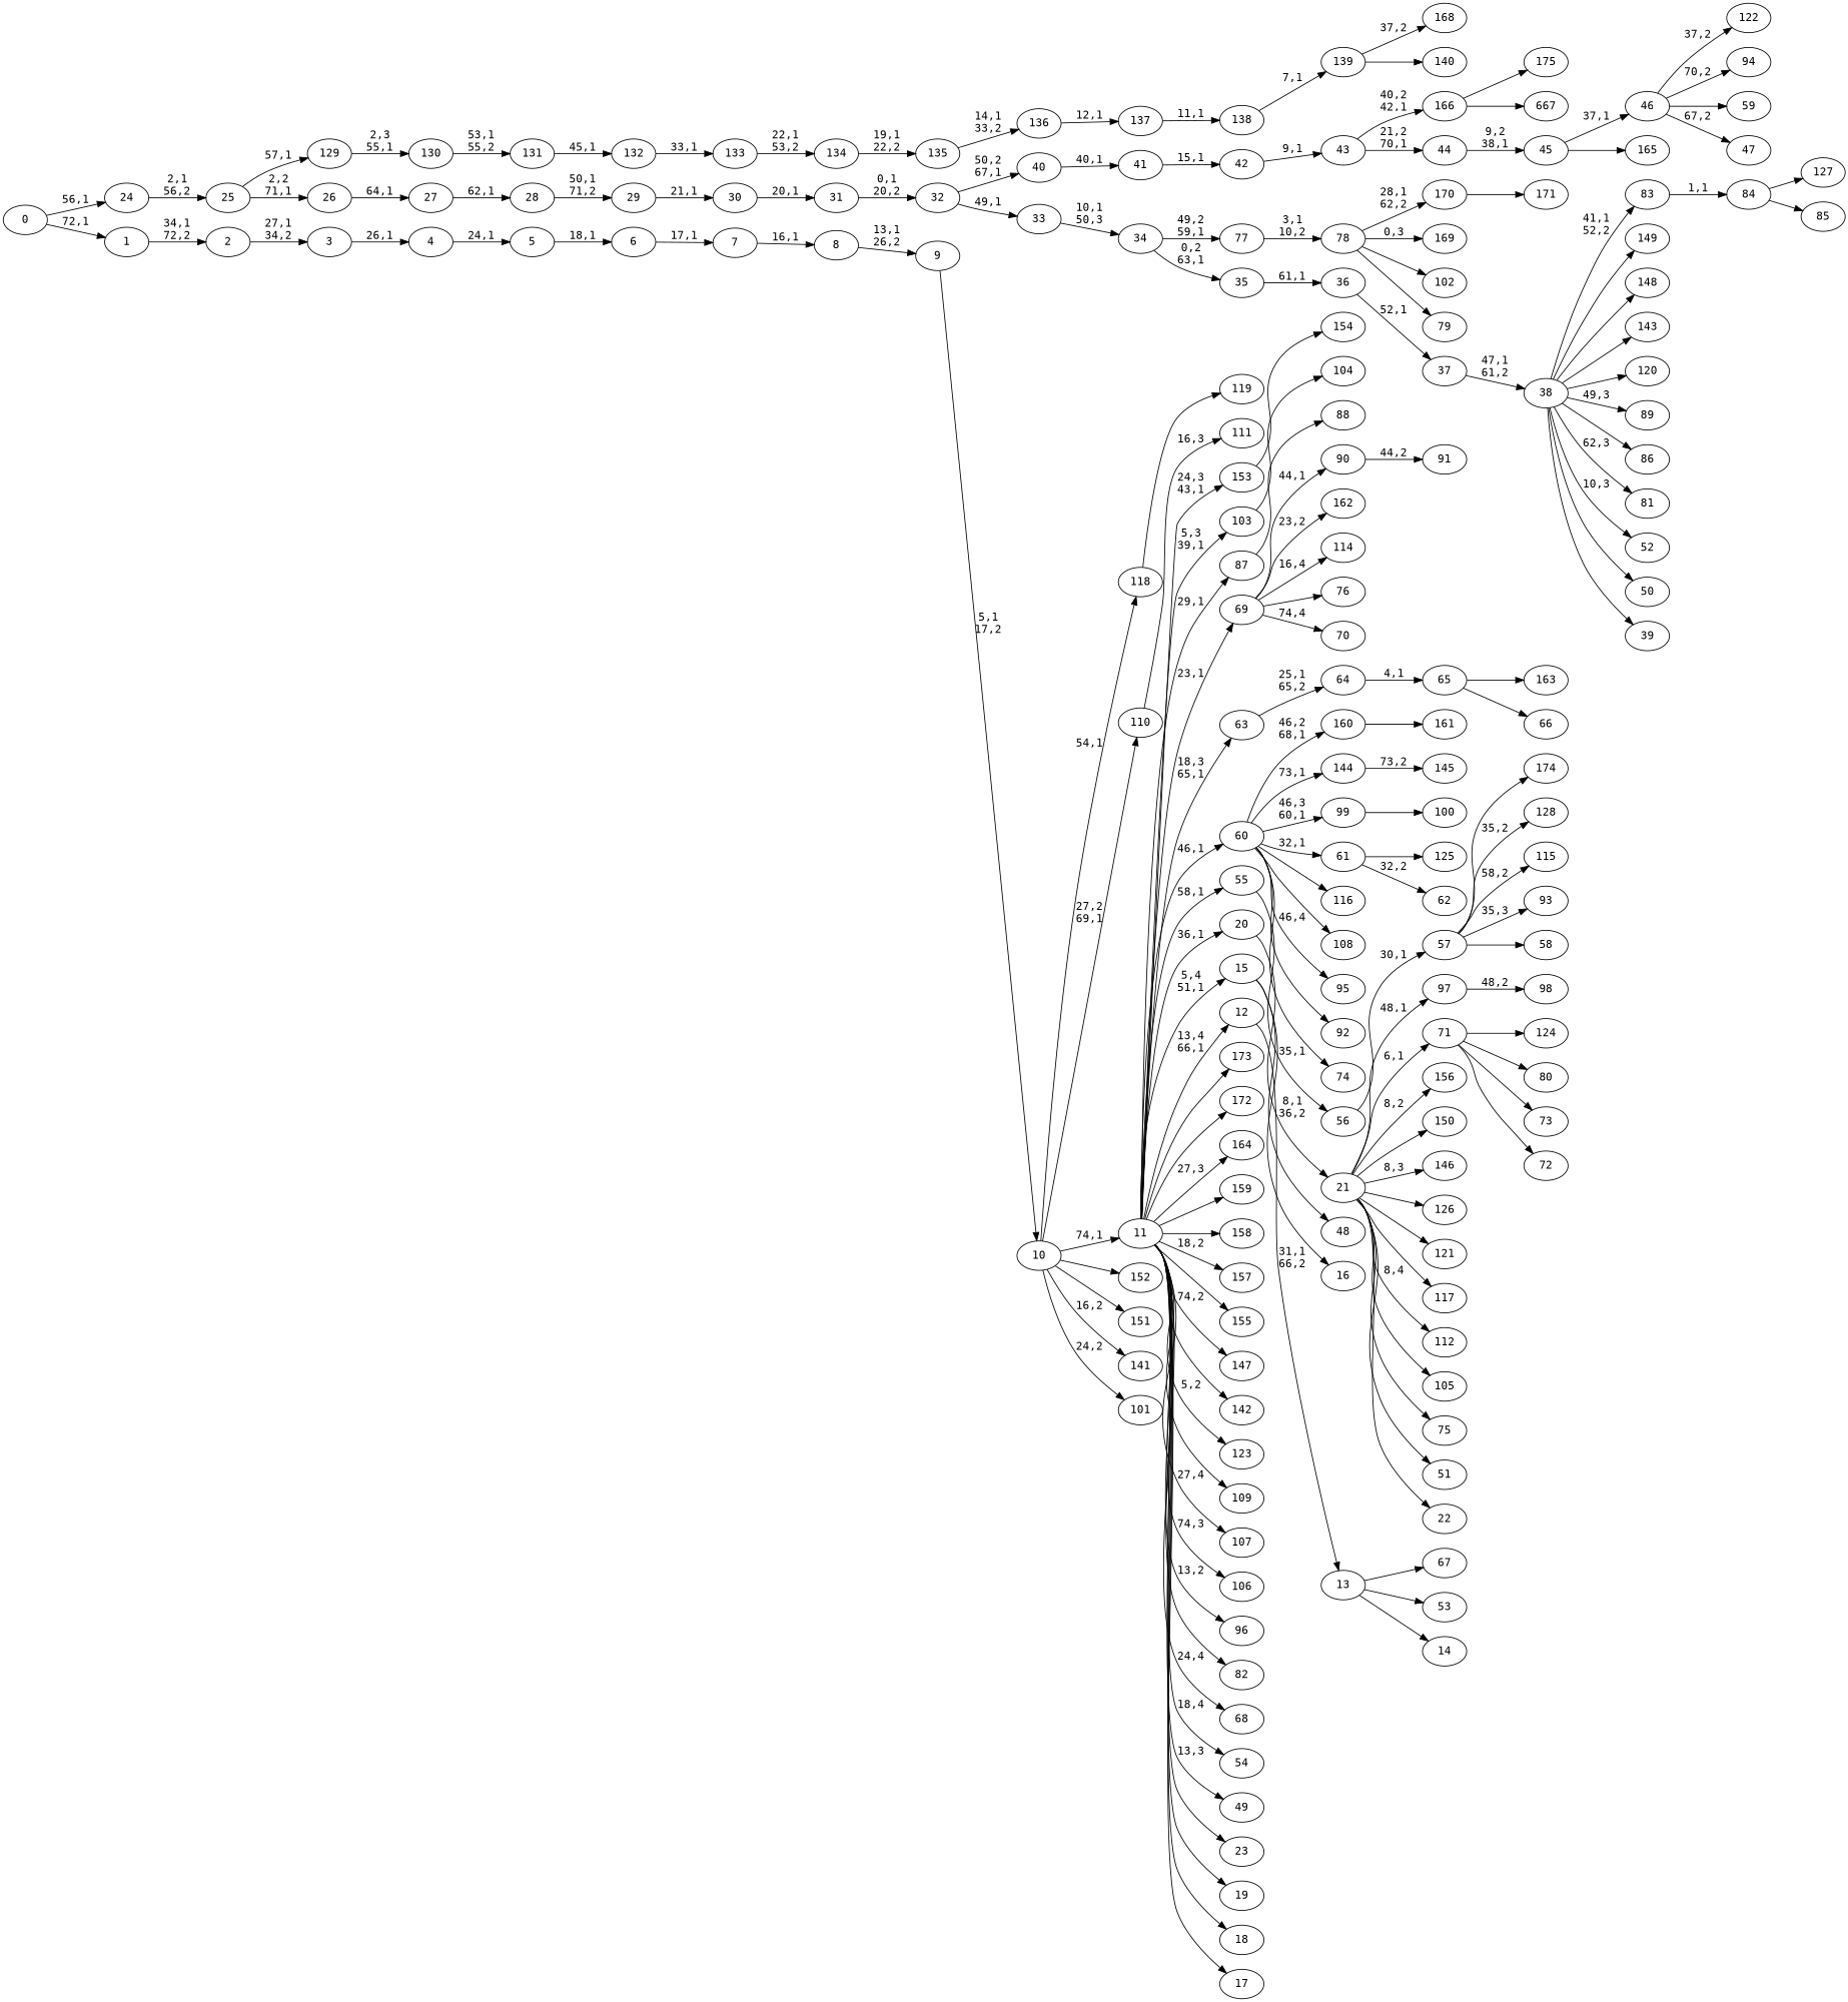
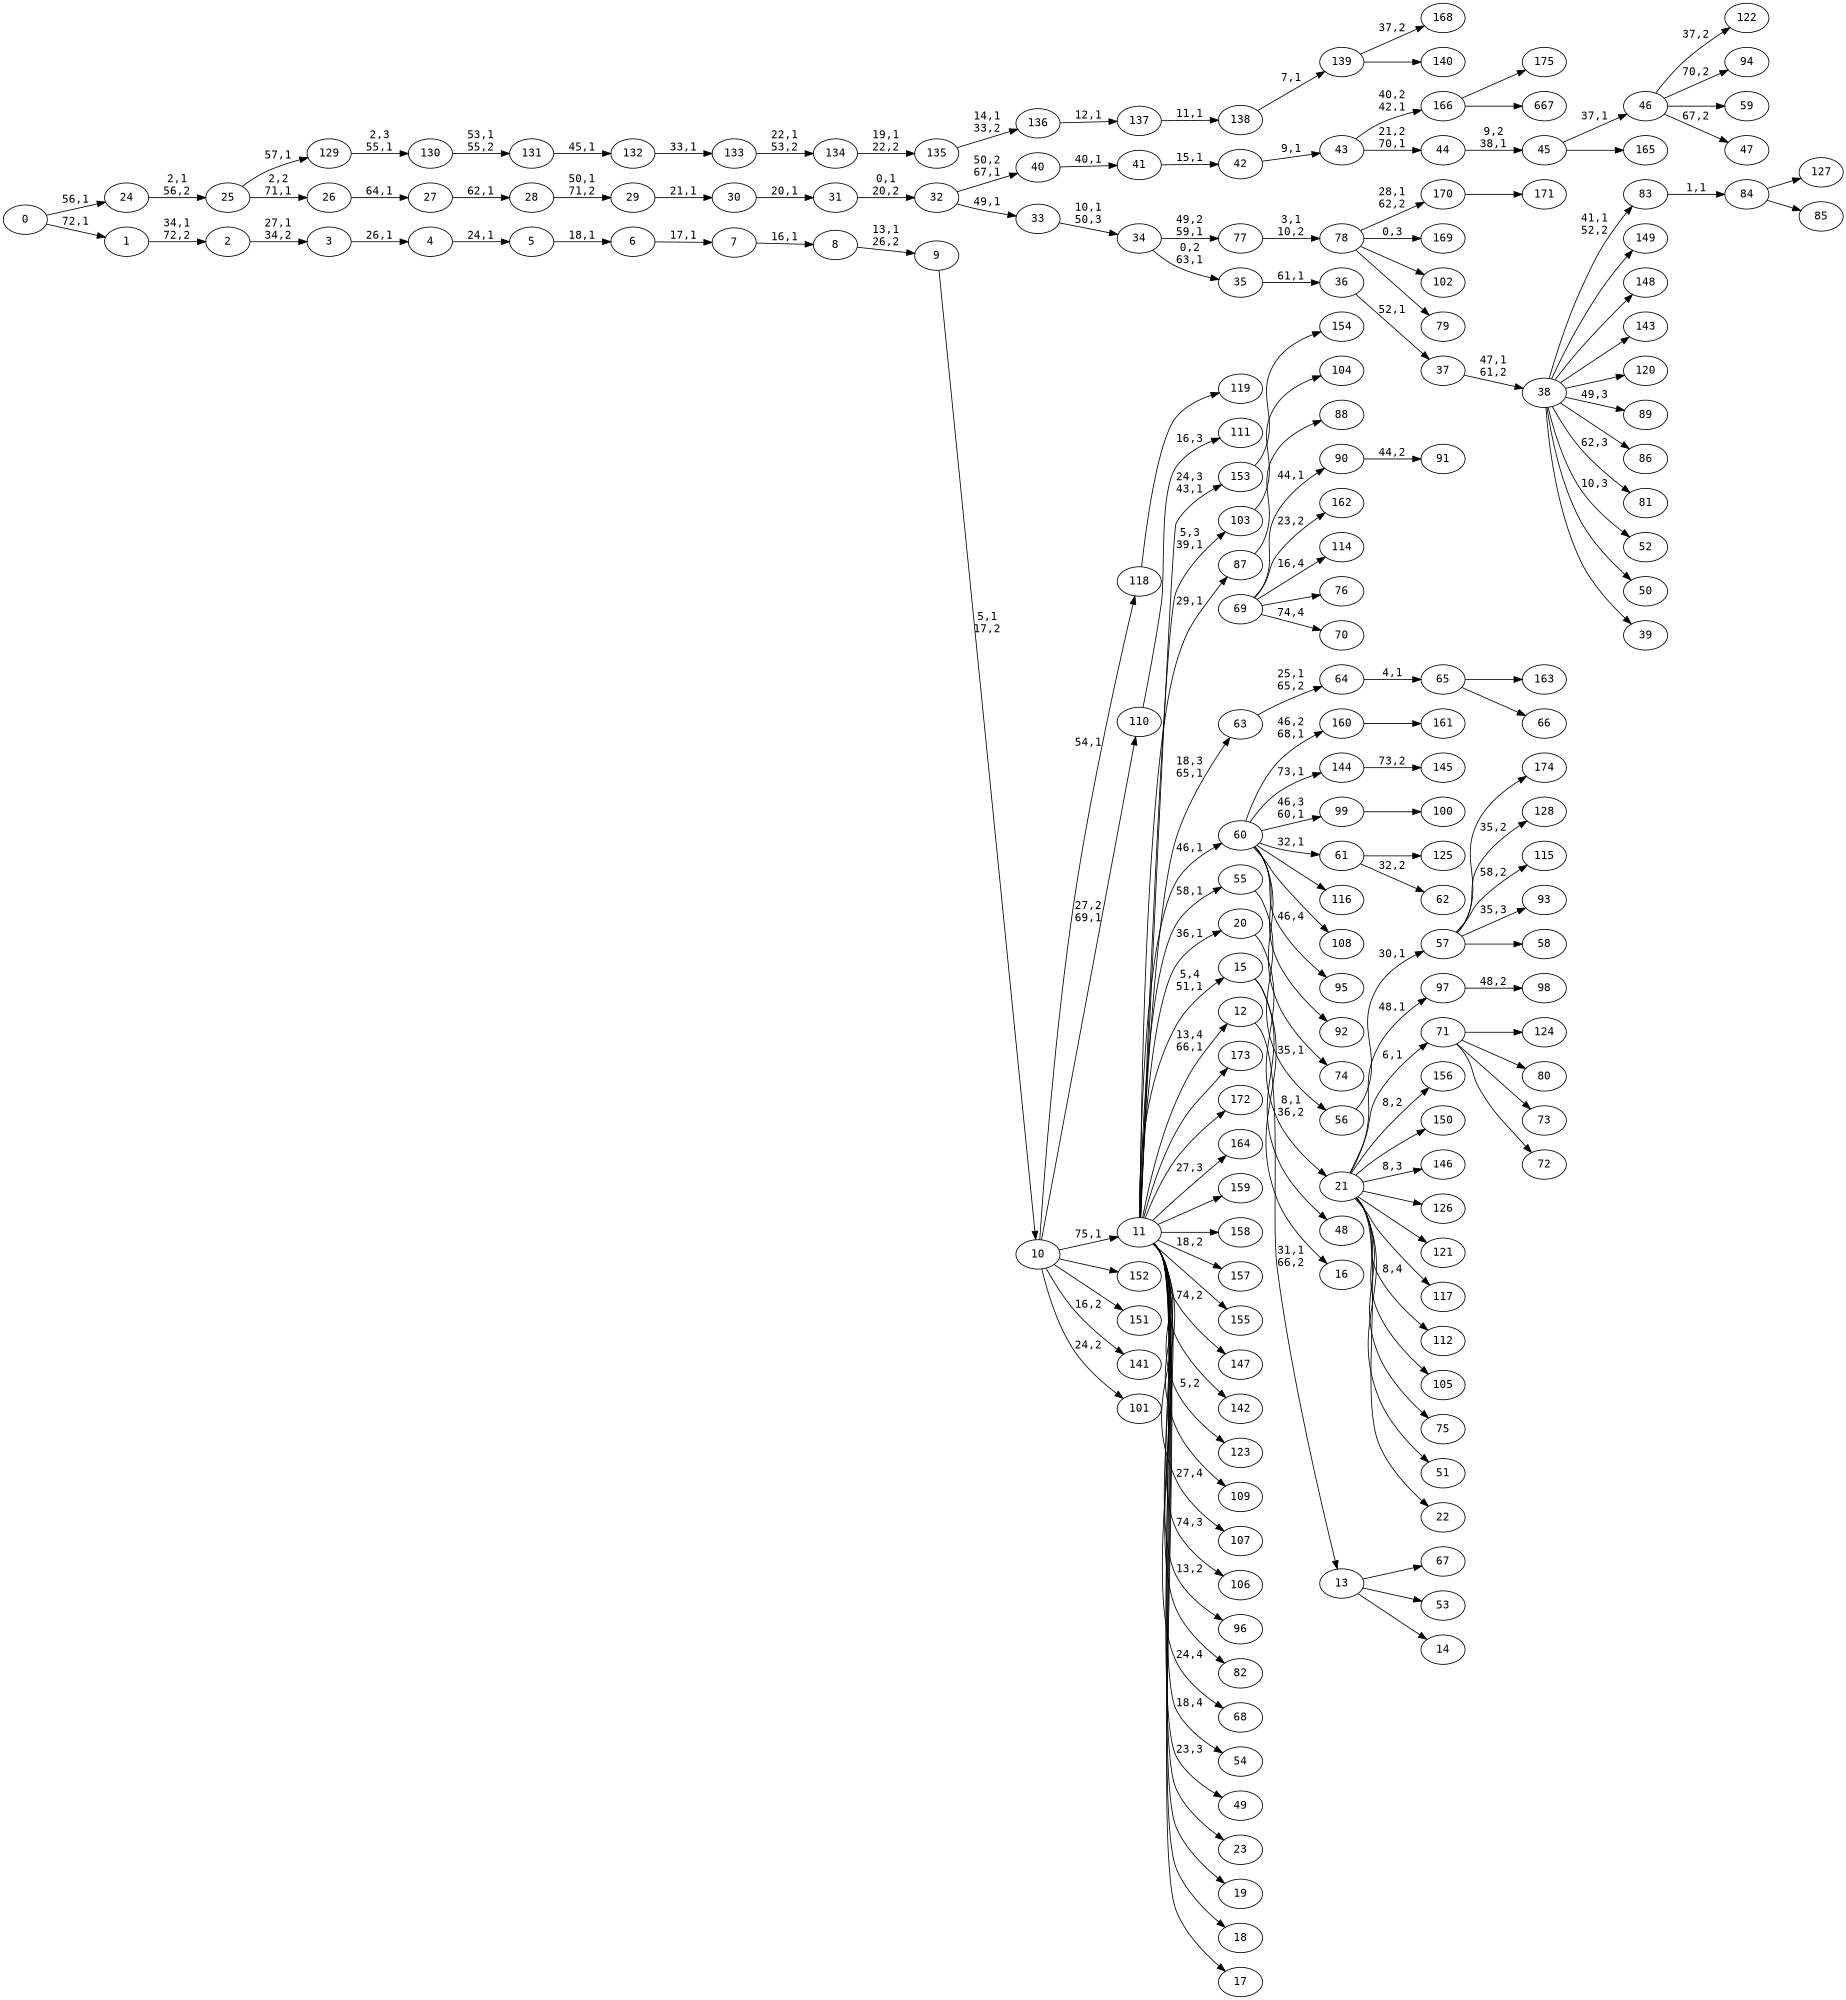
  digraph {
    fontname="DejaVu Sans Mono"
    rankdir=LR
    node [fontname="DejaVu Sans Mono"]
    edge [fontname="DejaVu Sans Mono"]
    170
    171
    166
    175
    n5 [label=667]
    160
    161
    153
    154
    144
    145
    139
    168
    140
    138
    137
    136
    135
    134
    133
    132
    131
    130
    129
    118
    119
    110
    111
    103
    104
    99
    100
    97
    98
    90
    91
    87
    88
    84
    127
    85
    83
    78
    169
    102
    79
    77
    71
    124
    80
    73
    72
    69
    162
    114
    76
    70
    65
    163
    66
    64
    63
    61
    125
    62
    60
    116
    108
    95
    92
    74
    57
    174
    128
    115
    93
    58
    56
    55
    46
    122
    94
    59
    47
    45
    165
    44
    43
    42
    41
    40
    38
    149
    148
    143
    120
    89
    86
    81
    52
    50
    39
    37
    36
    35
    34
    33
    32
    31
    30
    29
    28
    27
    26
    25
    24
    21
    156
    150
    146
    126
    121
    117
    112
    105
    75
    51
    22
    20
    15
    48
    16
    13
    67
    53
    14
    12
    11
    173
    172
    164
    159
    158
    157
    155
    147
    142
    123
    109
    107
    106
    96
    82
    68
    54
    49
    23
    19
    18
    17
    10
    152
    151
    141
    101
    9
    8
    7
    6
    5
    4
    3
    2
    1
    0
    170 -> 171
    166 -> 175
    166 -> n5
    160 -> 161
    153 -> 154
    144 -> 145 [label="73,2"]
    139 -> 168 [label="37,2"]
    139 -> 140
    138 -> 139 [label="7,1"]
    137 -> 138 [label="11,1"]
    136 -> 137 [label="12,1"]
    135 -> 136 [label="14,1\n33,2"]
    134 -> 135 [label="19,1\n22,2"]
    133 -> 134 [label="22,1\n53,2"]
    132 -> 133 [label="33,1"]
    131 -> 132 [label="45,1"]
    130 -> 131 [label="53,1\n55,2"]
    129 -> 130 [label="2,3\n55,1"]
    118 -> 119
    110 -> 111 [label="16,3"]
    103 -> 104
    99 -> 100
    97 -> 98 [label="48,2"]
    90 -> 91 [label="44,2"]
    87 -> 88
    84 -> 127
    84 -> 85
    83 -> 84 [label="1,1"]
    78 -> 170 [label="28,1\n62,2"]
    78 -> 169 [label="0,3"]
    78 -> 102
    78 -> 79
    77 -> 78 [label="3,1\n10,2"]
    71 -> 124
    71 -> 80
    71 -> 73
    71 -> 72
    69 -> 90 [label="44,1"]
    69 -> 162 [label="23,2"]
    69 -> 114 [label="16,4"]
    69 -> 76
    69 -> 70 [label="74,4"]
    65 -> 163
    65 -> 66
    64 -> 65 [label="4,1"]
    63 -> 64 [label="25,1\n65,2"]
    61 -> 125
    61 -> 62 [label="32,2"]
    60 -> 160 [label="46,2\n68,1"]
    60 -> 144 [label="73,1"]
    60 -> 99 [label="46,3\n60,1"]
    60 -> 61 [label="32,1"]
    60 -> 116
    60 -> 108
    60 -> 95 [label="46,4"]
    60 -> 92
    60 -> 74
    57 -> 174
    57 -> 128 [label="35,2"]
    57 -> 115 [label="58,2"]
    57 -> 93 [label="35,3"]
    57 -> 58
    56 -> 57 [label="30,1"]
    55 -> 56 [label="35,1"]
    46 -> 122 [label="37,2"]
    46 -> 94 [label="70,2"]
    46 -> 59
    46 -> 47 [label="67,2"]
    45 -> 46 [label="37,1"]
    45 -> 165
    44 -> 45 [label="9,2\n38,1"]
    43 -> 166 [label="40,2\n42,1"]
    43 -> 44 [label="21,2\n70,1"]
    42 -> 43 [label="9,1"]
    41 -> 42 [label="15,1"]
    40 -> 41 [label="40,1"]
    38 -> 83 [label="41,1\n52,2"]
    38 -> 149
    38 -> 148
    38 -> 143
    38 -> 120
    38 -> 89 [label="49,3"]
    38 -> 86
    38 -> 81 [label="62,3"]
    38 -> 52 [label="10,3"]
    38 -> 50
    38 -> 39
    37 -> 38 [label="47,1\n61,2"]
    36 -> 37 [label="52,1"]
    35 -> 36 [label="61,1"]
    34 -> 77 [label="49,2\n59,1"]
    34 -> 35 [label="0,2\n63,1"]
    33 -> 34 [label="10,1\n50,3"]
    32 -> 40 [label="50,2\n67,1"]
    32 -> 33 [label="49,1"]
    31 -> 32 [label="0,1\n20,2"]
    30 -> 31 [label="20,1"]
    29 -> 30 [label="21,1"]
    28 -> 29 [label="50,1\n71,2"]
    27 -> 28 [label="62,1"]
    26 -> 27 [label="64,1"]
    25 -> 129 [label="57,1"]
    25 -> 26 [label="2,2\n71,1"]
    24 -> 25 [label="2,1\n56,2"]
    21 -> 97 [label="48,1"]
    21 -> 71 [label="6,1"]
    21 -> 156 [label="8,2"]
    21 -> 150
    21 -> 146 [label="8,3"]
    21 -> 126
    21 -> 121
    21 -> 117
    21 -> 112 [label="8,4"]
    21 -> 105
    21 -> 75
    21 -> 51
    21 -> 22
    20 -> 21 [label="8,1\n36,2"]
    15 -> 48
    15 -> 16
    13 -> 67
    13 -> 53
    13 -> 14
    12 -> 13 [label="31,1\n66,2"]
    11 -> 153 [label="24,3\n43,1"]
    11 -> 103 [label="5,3\n39,1"]
    11 -> 87 [label="29,1"]
-   11 -> 69 [label="23,1"]
    11 -> 63 [label="18,3\n65,1"]
    11 -> 60 [label="46,1"]
    11 -> 55 [label="58,1"]
    11 -> 20 [label="36,1"]
    11 -> 15 [label="5,4\n51,1"]
    11 -> 12 [label="13,4\n66,1"]
    11 -> 173
    11 -> 172
    11 -> 164 [label="27,3"]
    11 -> 159
    11 -> 158
    11 -> 157 [label="18,2"]
    11 -> 155
    11 -> 147 [label="74,2"]
    11 -> 142
    11 -> 123 [label="5,2"]
    11 -> 109
    11 -> 107 [label="27,4"]
    11 -> 106 [label="74,3"]
    11 -> 96 [label="13,2"]
    11 -> 82
    11 -> 68 [label="24,4"]
    11 -> 54 [label="18,4"]
-   11 -> 49 [label="13,3"]
+   11 -> 49 [label="23,3"]
    11 -> 23
    11 -> 19
    11 -> 18
    11 -> 17
    10 -> 118 [label="54,1"]
    10 -> 110 [label="27,2\n69,1"]
-   10 -> 11 [label="74,1"]
+   10 -> 11 [label="75,1"]
    10 -> 152
    10 -> 151
    10 -> 141 [label="16,2"]
    10 -> 101 [label="24,2"]
    9 -> 10 [label="5,1\n17,2"]
    8 -> 9 [label="13,1\n26,2"]
    7 -> 8 [label="16,1"]
    6 -> 7 [label="17,1"]
    5 -> 6 [label="18,1"]
    4 -> 5 [label="24,1"]
    3 -> 4 [label="26,1"]
    2 -> 3 [label="27,1\n34,2"]
    1 -> 2 [label="34,1\n72,2"]
    0 -> 24 [label="56,1"]
    0 -> 1 [label="72,1"]
  }
